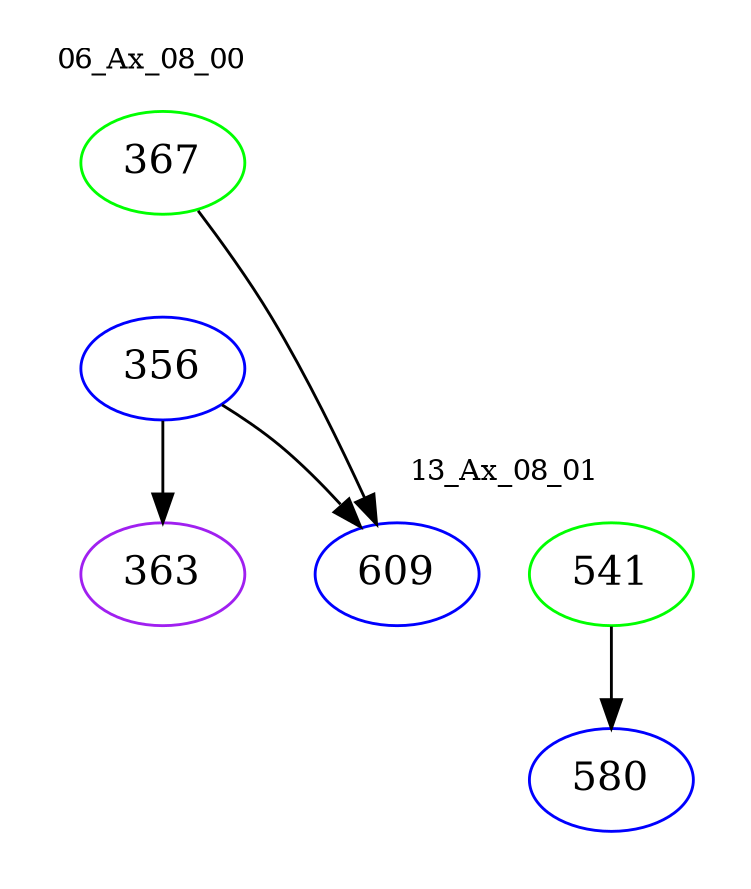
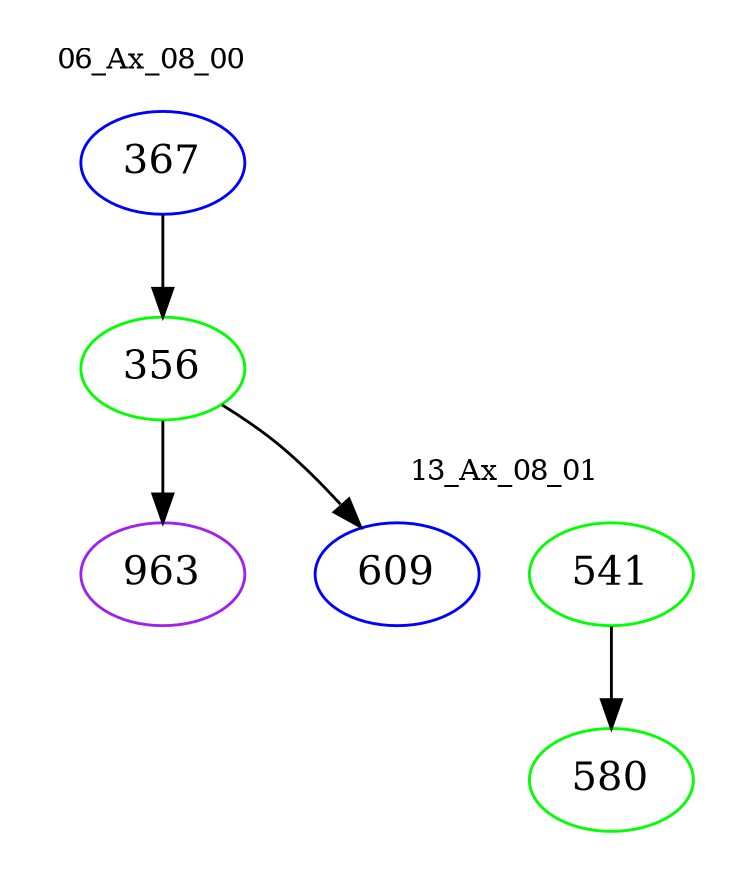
  digraph {
    node [color=blue]
    edge [color=black]
    n1 [color=green label=541]
-   n2 [label=580]
+   n2 [color=green label=580]
    n3 [label=609]
-   n4 [color=green label=367]
-   n5 [label=356]
-   n6 [color=purple label=363]
+   n4 [label=367]
+   n5 [color=green label=356]
+   n6 [color=purple label=963]
    subgraph cluster_1 {
      color=white
      fontsize=10
      label="13_Ax_08_01"
      n1
      n2
      n3
    }
    subgraph cluster_2 {
      color=white
      fontsize=10
      label="06_Ax_08_00"
      n4
      n5
      n6
    }
    n1 -> n2
-   n4 -> n3
+   n4 -> n5
    n5 -> n3
    n5 -> n6
  }
